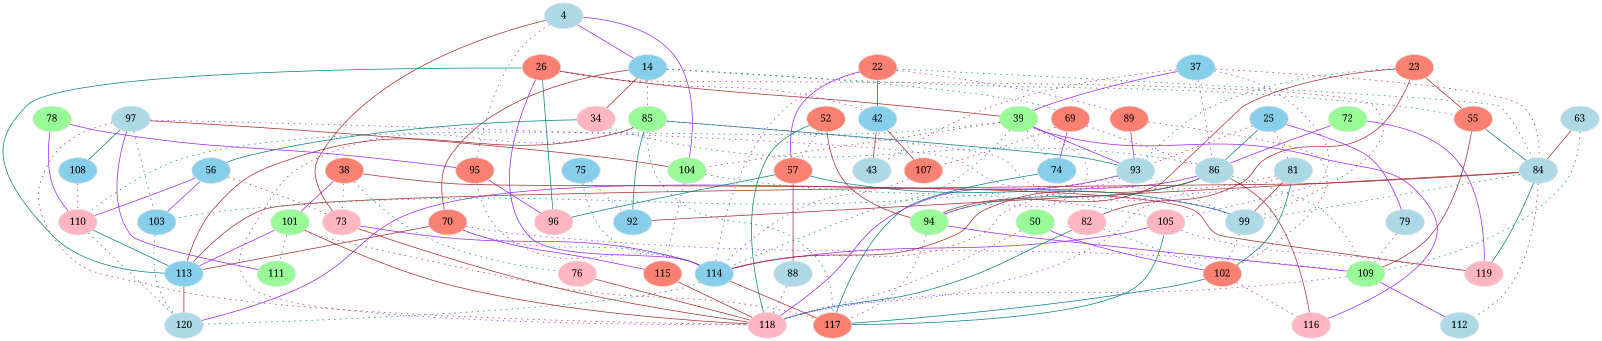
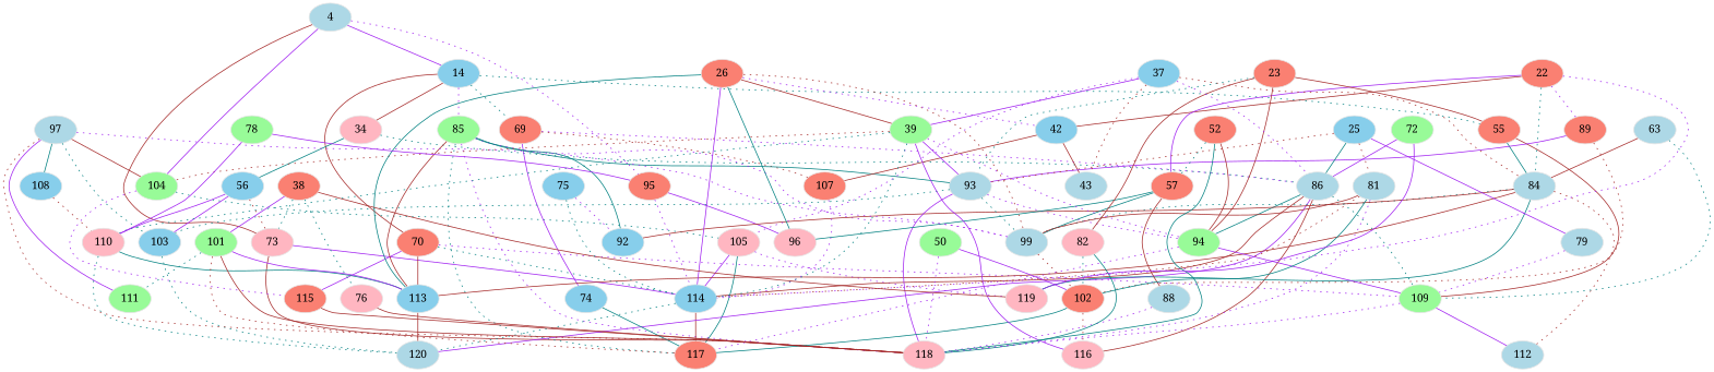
  graph {
    fontname="Noto Serif"
    node [color=gray90 fillcolor=salmon fontname="Noto Serif" style=filled]
    edge [color=purple fontname="Noto Serif" style=solid]
    14 [fillcolor=skyblue]
    4 [fillcolor=lightblue]
    73 [fillcolor=lightpink super="+54"]
    95
    104 [fillcolor=palegreen super="+65"]
    34 [fillcolor=lightpink]
    55
    69 [super="+36"]
    70 [super="+28"]
    85 [fillcolor=palegreen super="+62"]
    114 [fillcolor=skyblue super="+61+44+100"]
    118 [fillcolor=lightpink super="+59+106+87"]
    96 [fillcolor=lightpink]
    105 [fillcolor=lightpink]
    115 [super="+91"]
    86 [fillcolor=lightblue super="+77+60"]
    56 [fillcolor=skyblue super="+21"]
    84 [fillcolor=lightblue super="+33+49"]
    109 [fillcolor=palegreen super="+58+64"]
    74 [fillcolor=skyblue]
    107
    113 [fillcolor=skyblue super="+48"]
    93 [fillcolor=lightblue super="+51+45+68"]
    99 [fillcolor=lightblue super="+17"]
    117 [super="+67+90"]
    92 [fillcolor=skyblue]
    22
    42 [fillcolor=skyblue]
    57 [super="+16"]
    89
    43 [fillcolor=lightblue]
    88 [fillcolor=lightblue]
    119 [fillcolor=lightpink super="+80"]
    112 [fillcolor=lightblue]
    102 [super="+30"]
    120 [fillcolor=lightblue super="+71"]
    23 [super="+20"]
    82 [fillcolor=lightpink]
    94 [fillcolor=palegreen super="+83+5+46"]
    103 [fillcolor=skyblue]
    25 [fillcolor=skyblue super="+12"]
    79 [fillcolor=lightblue]
    81 [fillcolor=lightblue super="+27"]
    116 [fillcolor=lightpink]
    39 [fillcolor=palegreen super="+9"]
    110 [fillcolor=lightpink super="+24+15"]
    26
    37 [fillcolor=skyblue super="+11"]
    38
    76 [fillcolor=lightpink]
    101 [fillcolor=palegreen super="+98"]
    111 [fillcolor=palegreen]
    50 [fillcolor=palegreen]
    52 [super="+47"]
    63 [fillcolor=lightblue]
    72 [fillcolor=palegreen]
    75 [fillcolor=skyblue]
    78 [fillcolor=palegreen]
    97 [fillcolor=lightblue]
    108 [fillcolor=skyblue]
    14 -- 34 [color=brown]
    14 -- 55 [color=teal style=dotted]
    14 -- 69 [color=teal style=dotted weight=2]
    14 -- 70 [color=brown]
    14 -- 85 [style=dotted weight=2]
    4 -- 14
    4 -- 73 [color=brown]
    4 -- 95 [style=dotted]
    4 -- 104
    73 -- 114
    73 -- 118 [color=brown]
    95 -- 114 [style=dotted]
    95 -- 96
    104 -- 105 [color=teal style=dotted]
    104 -- 115 [style=dotted]
    34 -- 86 [color=teal style=dotted]
    34 -- 56 [color=teal]
    55 -- 84 [color=teal]
    55 -- 109 [color=brown weight=4]
    69 -- 86 [style=dotted]
    69 -- 74
    69 -- 107 [color=brown style=dotted]
    70 -- 114 [color=teal style=dotted weight=2]
    70 -- 115
    70 -- 109 [style=dotted]
    70 -- 113 [color=brown]
    85 -- 118 [style=dotted]
    85 -- 113 [color=brown weight=2]
    85 -- 93 [color=teal]
    85 -- 99 [style=dotted]
    85 -- 117 [color=teal style=dotted weight=2]
    85 -- 92 [color=teal]
    114 -- 117 [color=brown weight=3]
    114 -- 120 [color=teal style=dotted]
    105 -- 114
    105 -- 117 [color=teal]
    105 -- 119 [style=dotted weight=2]
    115 -- 118 [color=brown]
    86 -- 114 [color=brown weight=2]
    86 -- 109 [color=teal style=dotted weight=2]
    86 -- 120
    86 -- 94 [color=teal]
    86 -- 116 [color=brown]
    56 -- 73 [color=brown style=dotted]
    56 -- 103
    56 -- 110 [weight=3]
    84 -- 113 [color=brown]
    84 -- 99 [color=teal style=dotted]
    84 -- 92 [color=brown]
    84 -- 119 [color=teal weight=2]
    84 -- 112 [color=brown style=dotted]
    109 -- 118 [style=dotted weight=3]
    109 -- 112
    74 -- 117 [color=teal]
    107 -- 114 [style=dotted]
    113 -- 120 [color=brown]
    93 -- 118 [weight=2]
    93 -- 99 [color=teal style=dotted]
    93 -- 94 [style=dotted]
    93 -- 103 [color=teal style=dotted]
    99 -- 102 [color=brown style=dotted]
    22 -- 114 [style=dotted]
    22 -- 84 [color=teal style=dotted]
    22 -- 42 [color=brown]
    22 -- 57
    22 -- 89 [style=dotted]
    42 -- 107 [color=brown]
    42 -- 43 [color=brown]
    57 -- 96 [color=teal]
    57 -- 99 [color=teal weight=2]
    57 -- 88 [color=brown]
    89 -- 93
    89 -- 102 [color=brown style=dotted]
    88 -- 118 [style=dotted]
    102 -- 117 [color=teal weight=2]
    102 -- 116 [color=brown style=dotted]
    23 -- 55 [color=brown weight=2]
    23 -- 93 [color=teal style=dotted]
    23 -- 82 [color=brown]
    23 -- 94 [color=brown]
    82 -- 118 [color=teal]
    82 -- 102 [color=teal style=dotted]
    94 -- 109 [weight=2]
    94 -- 117 [style=dotted]
    103 -- 120 [color=teal style=dotted]
    25 -- 86 [color=teal]
    25 -- 93 [color=brown style=dotted weight=2]
    25 -- 79
    25 -- 81 [color=brown style=dotted weight=2]
    79 -- 109 [style=dotted]
    81 -- 114 [color=brown style=dotted weight=2]
    81 -- 118 [style=dotted]
    81 -- 99 [color=brown]
    81 -- 102 [color=teal]
    39 -- 104 [color=brown style=dotted]
    39 -- 114 [color=teal style=dotted]
-   39 -- 74 [color=brown style=dotted]
    39 -- 93
    39 -- 94 [style=dotted weight=3]
    39 -- 116
    39 -- 110 [color=teal style=dotted]
    110 -- 113 [color=teal]
    110 -- 120 [color=teal style=dotted]
    26 -- 114
    26 -- 96 [color=teal]
    26 -- 113 [color=teal weight=2]
    26 -- 99 [color=brown style=dotted]
    26 -- 42 [style=dotted]
    26 -- 39 [color=brown]
    37 -- 105 [style=dotted]
    37 -- 86 [style=dotted weight=2]
    37 -- 84 [color=brown style=dotted]
    37 -- 43 [color=brown style=dotted]
    37 -- 39
    38 -- 73 [color=teal style=dotted weight=2]
    38 -- 119 [color=brown]
    38 -- 76 [color=teal style=dotted]
    38 -- 101 [weight=2]
    76 -- 118 [color=brown]
    101 -- 118 [color=brown weight=2]
    101 -- 113
    101 -- 117 [color=brown style=dotted]
    101 -- 111 [color=teal style=dotted]
    50 -- 118 [style=dotted]
    50 -- 102
    52 -- 118 [color=teal weight=2]
    52 -- 57 [color=teal style=dotted]
    52 -- 94 [color=brown weight=2]
    63 -- 84 [color=brown]
    63 -- 109 [color=teal style=dotted]
    72 -- 86
    72 -- 119
    75 -- 114 [color=teal style=dotted]
    75 -- 92 [style=dotted]
    78 -- 95
    78 -- 110
    97 -- 104 [color=brown]
    97 -- 118 [color=brown style=dotted]
    97 -- 99 [style=dotted]
    97 -- 103 [color=teal style=dotted]
    97 -- 111
    97 -- 108 [color=teal]
    108 -- 110 [color=brown style=dotted]
  }
